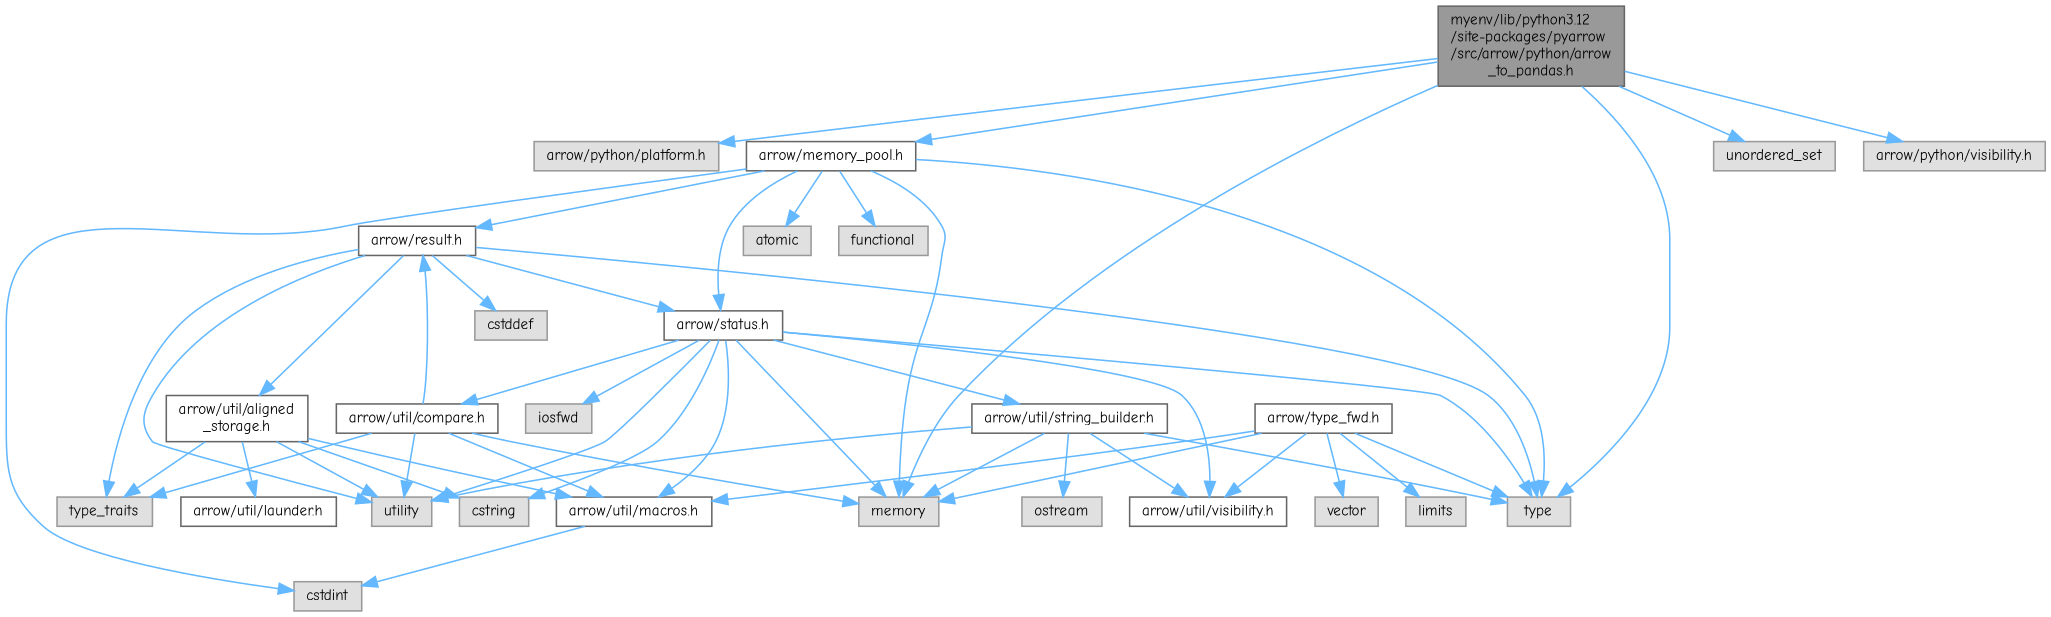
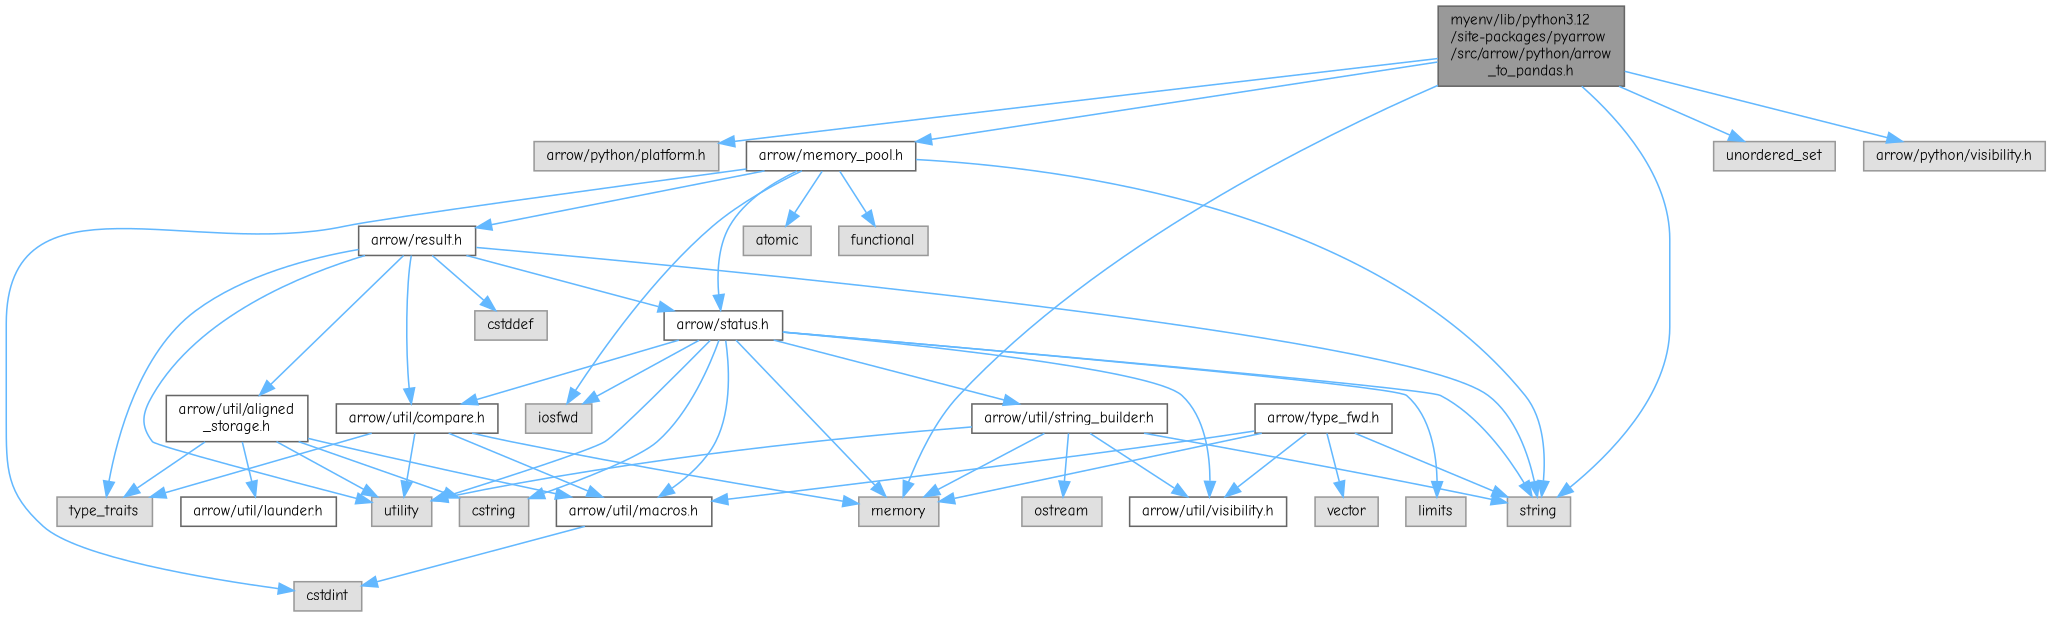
  digraph {
    fontname="Comic Neue"
    node [color=grey60 fillcolor="#E0E0E0" fontname="Comic Neue" fontsize=10 shape=box style=filled]
    edge [color=steelblue1 fontname="Comic Neue" fontsize=10 labelfontname=Helvetica labelfontsize=10 style=solid]
    n1 [color=gray40 fillcolor=grey60 fontcolor=black height=0.2 label="myenv/lib/python3.12\l/site-packages/pyarrow\l/src/arrow/python/arrow\l_to_pandas.h" width=0.4]
    n2 [height=0.2 label="arrow/python/platform.h" width=0.4]
    n3 [height=0.2 label=memory width=0.4]
-   n4 [height=0.2 label=type width=0.4]
+   n4 [height=0.2 label=string width=0.4]
    n5 [height=0.2 label=unordered_set width=0.4]
    n6 [color=grey40 fillcolor=white height=0.2 label="arrow/memory_pool.h" width=0.4]
    n7 [height=0.2 label="arrow/python/visibility.h" width=0.4]
    n8 [height=0.2 label=atomic width=0.4]
    n9 [height=0.2 label=cstdint width=0.4]
    n10 [height=0.2 label=functional width=0.4]
    n11 [color=grey40 fillcolor=white height=0.2 label="arrow/result.h" width=0.4]
    n12 [color=grey40 fillcolor=white height=0.2 label="arrow/status.h" width=0.4]
    n13 [height=0.2 label=cstddef width=0.4]
    n14 [height=0.2 label=type_traits width=0.4]
    n15 [height=0.2 label=utility width=0.4]
    n16 [color=grey40 fillcolor=white height=0.2 label="arrow/util/compare.h" width=0.4]
    n17 [color=grey40 fillcolor=white height=0.2 label="arrow/util/aligned\l_storage.h" width=0.4]
    n18 [color=grey40 fillcolor=white height=0.2 label="arrow/util/visibility.h" width=0.4]
    n19 [height=0.2 label=cstring width=0.4]
    n20 [height=0.2 label=iosfwd width=0.4]
    n21 [color=grey40 fillcolor=white height=0.2 label="arrow/util/macros.h" width=0.4]
    n22 [color=grey40 fillcolor=white height=0.2 label="arrow/util/string_builder.h" width=0.4]
    n23 [color=grey40 fillcolor=white height=0.2 label="arrow/type_fwd.h" width=0.4]
    n24 [height=0.2 label=limits width=0.4]
    n25 [height=0.2 label=vector width=0.4]
    n26 [color=grey40 fillcolor=white height=0.2 label="arrow/util/launder.h" width=0.4]
    n27 [height=0.2 label=ostream width=0.4]
    n1 -> n2
    n1 -> n3
    n1 -> n4
    n1 -> n5
    n1 -> n6
    n1 -> n7
-   n6 -> n3
+   n6 -> n20
    n6 -> n4
    n6 -> n8
    n6 -> n9
    n6 -> n10
    n6 -> n11
    n6 -> n12
    n11 -> n4
    n11 -> n12
    n11 -> n13
    n11 -> n14
    n11 -> n15
-   n16 -> n11
+   n11 -> n16
    n11 -> n17
    n12 -> n3
    n12 -> n4
    n12 -> n15
    n12 -> n16
    n12 -> n18
    n12 -> n19
    n12 -> n20
    n12 -> n21
    n12 -> n22
    n16 -> n3
    n16 -> n14
    n16 -> n15
    n16 -> n21
    n17 -> n14
    n17 -> n15
    n17 -> n19
    n17 -> n21
    n17 -> n26
    n21 -> n9
    n22 -> n3
    n22 -> n4
    n22 -> n15
    n22 -> n18
    n22 -> n27
    n23 -> n3
    n23 -> n4
    n23 -> n18
    n23 -> n21
-   n23 -> n24
+   n12 -> n24
    n23 -> n25
  }
